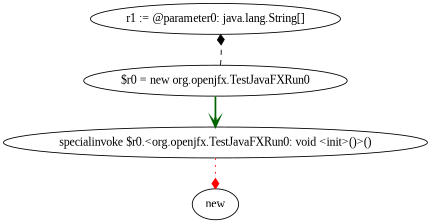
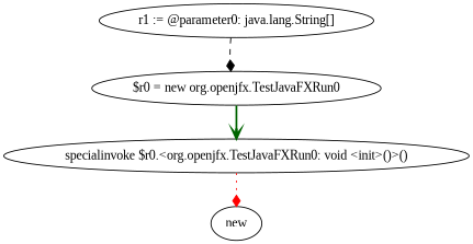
  digraph {
    fontname="Liberation Serif"
    node [fontname="Liberation Serif"]
    edge [arrowhead=diamond fontname="Liberation Serif"]
    "r1 := @parameter0: java.lang.String[]"
    "$r0 = new org.openjfx.TestJavaFXRun0"
    "specialinvoke $r0.<org.openjfx.TestJavaFXRun0: void <init>()>()"
    n4 [label=new]
-   "$r0 = new org.openjfx.TestJavaFXRun0" -> "r1 := @parameter0: java.lang.String[]" [color=black style=dashed]
+   "r1 := @parameter0: java.lang.String[]" -> "$r0 = new org.openjfx.TestJavaFXRun0" [color=black style=dashed]
    "$r0 = new org.openjfx.TestJavaFXRun0" -> "specialinvoke $r0.<org.openjfx.TestJavaFXRun0: void <init>()>()" [arrowhead=vee color=darkgreen style=bold]
    "specialinvoke $r0.<org.openjfx.TestJavaFXRun0: void <init>()>()" -> n4 [color=red style=dotted]
  }
